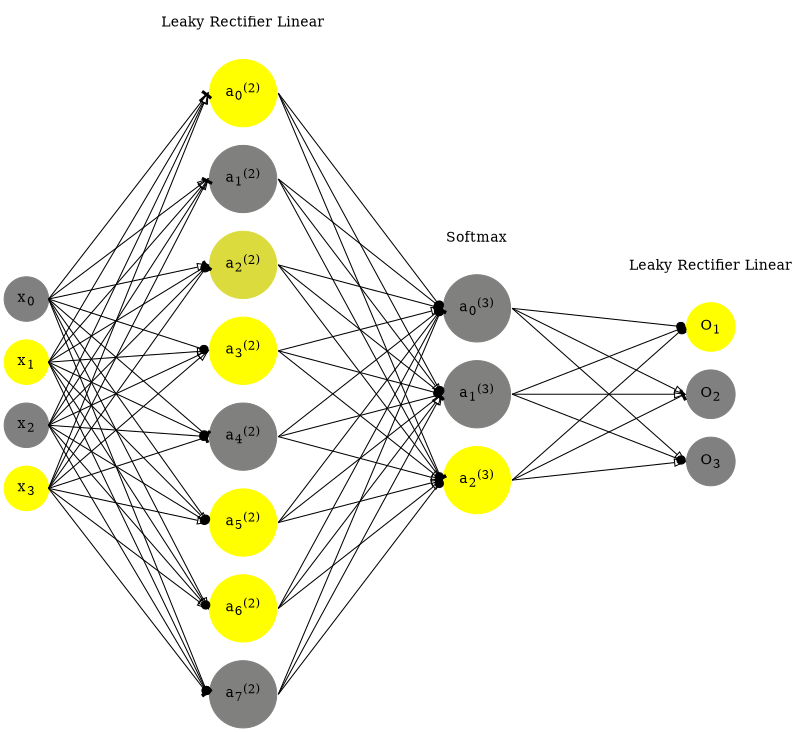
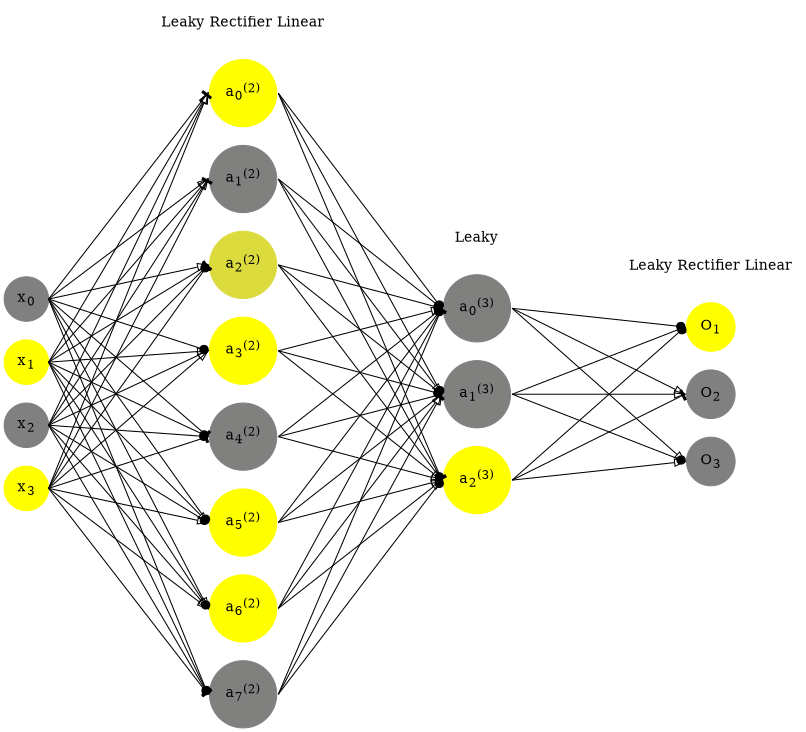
  digraph {
    rankdir=LR
    ranksep=1.4
    splines=false
    node [color="0.1667, 0.0, 0.5" fillcolor="0.1667, 0.0, 0.5" shape=circle style=filled]
    edge [headport=w style=solid tailport=e arrowhead=onormal]
    n1 [label=<x<sub>0</sub>>]
    n2 [color="0.1667, 1.0, 1.0" fillcolor="0.1667, 1.0, 1.0" label=<x<sub>1</sub>>]
    n3 [label=<x<sub>2</sub>>]
    n4 [color="0.1667, 1.0, 1.0" fillcolor="0.1667, 1.0, 1.0" label=<x<sub>3</sub>>]
    n5 [color="0.1667, 4.344552, 2.672276" fillcolor="0.1667, 4.344552, 2.672276" label=<a<sub>0</sub><sup>(2)</sup>>]
    n6 [color="0.1667, 0.001165, 0.500582" fillcolor="0.1667, 0.001165, 0.500582" label=<a<sub>1</sub><sup>(2)</sup>>]
    n7 [color="0.1667, 0.714828, 0.857414" fillcolor="0.1667, 0.714828, 0.857414" label=<a<sub>2</sub><sup>(2)</sup>>]
    n8 [color="0.1667, 7.413513, 4.206757" fillcolor="0.1667, 7.413513, 4.206757" label=<a<sub>3</sub><sup>(2)</sup>>]
    n9 [color="0.1667, 0.001420, 0.500710" fillcolor="0.1667, 0.001420, 0.500710" label=<a<sub>4</sub><sup>(2)</sup>>]
    n10 [color="0.1667, 5.186254, 3.093127" fillcolor="0.1667, 5.186254, 3.093127" label=<a<sub>5</sub><sup>(2)</sup>>]
    n11 [color="0.1667, 21.877668, 11.438834" fillcolor="0.1667, 21.877668, 11.438834" label=<a<sub>6</sub><sup>(2)</sup>>]
    n12 [color="0.1667, 0.000646, 0.500323" fillcolor="0.1667, 0.000646, 0.500323" label=<a<sub>7</sub><sup>(2)</sup>>]
    n13 [color="0.1667, 0.000003, 0.500001" fillcolor="0.1667, 0.000003, 0.500001" label=<a<sub>0</sub><sup>(3)</sup>>]
    n14 [color="0.1667, 0.000013, 0.500006" fillcolor="0.1667, 0.000013, 0.500006" label=<a<sub>1</sub><sup>(3)</sup>>]
    n15 [color="0.1667, 0.999985, 0.999992" fillcolor="0.1667, 0.999985, 0.999992" label=<a<sub>2</sub><sup>(3)</sup>>]
    n16 [color="0.1667, 1.0, 1.0" fillcolor="0.1667, 1.0, 1.0" label=<O<sub>1</sub>>]
    n17 [label=<O<sub>2</sub>>]
    n18 [label=<O<sub>3</sub>>]
    n19 [label="Leaky Rectifier Linear" shape=plaintext color="" fillcolor="" style=""]
-   n20 [label=Softmax shape=plaintext color="" fillcolor="" style=""]
+   n20 [label=Leaky shape=plaintext color="" fillcolor="" style=""]
    n21 [label="Leaky Rectifier Linear" shape=plaintext color="" fillcolor="" style=""]
    subgraph sub_1 {
      n1
    }
    subgraph sub_2 {
      n2
    }
    subgraph sub_3 {
      n3
    }
    subgraph sub_4 {
      n4
    }
    subgraph sub_5 {
      n5
    }
    subgraph sub_6 {
      n6
    }
    subgraph sub_7 {
      n7
    }
    subgraph sub_8 {
      n8
    }
    subgraph sub_9 {
      n9
    }
    subgraph sub_10 {
      n10
    }
    subgraph sub_11 {
      n11
    }
    subgraph sub_12 {
      n12
    }
    subgraph sub_13 {
      n13
    }
    subgraph sub_14 {
      n14
    }
    subgraph sub_15 {
      n15
    }
    subgraph sub_16 {
      n16
    }
    subgraph sub_17 {
      n17
    }
    subgraph sub_18 {
      n18
    }
    subgraph sub_19 {
      rank=same
      n1
      n2
      n3
      n4
    }
    subgraph sub_20 {
      rank=same
      n5
      n6
      n7
      n8
      n9
      n10
      n11
      n12
    }
    subgraph sub_21 {
      rank=same
      n13
      n14
      n15
    }
    subgraph sub_22 {
      rank=same
      n16
      n17
      n18
    }
    subgraph sub_23 {
      rank=same
      n5
      n19
    }
    subgraph sub_24 {
      rank=same
      n13
      n20
    }
    subgraph sub_25 {
      rank=same
      n16
      n21
    }
    n1 -> n2 [style=invis arrowhead=""]
    n1 -> n5 [arrowhead=tee]
    n1 -> n6
    n1 -> n7
    n1 -> n8 [arrowhead=dot]
    n1 -> n9 [arrowhead=tee]
    n1 -> n10 [arrowhead=dot]
    n1 -> n11
    n1 -> n12 [arrowhead=dot]
    n2 -> n3 [style=invis arrowhead=""]
    n2 -> n5
    n2 -> n6
    n2 -> n7 [arrowhead=tee]
    n2 -> n8
    n2 -> n9 [arrowhead=dot]
    n2 -> n10
    n2 -> n11 [arrowhead=dot]
    n2 -> n12 [arrowhead=dot]
    n3 -> n4 [style=invis arrowhead=""]
    n3 -> n5
    n3 -> n6
    n3 -> n7 [arrowhead=dot]
    n3 -> n8
    n3 -> n9 [arrowhead=dot]
    n3 -> n10 [arrowhead=dot]
    n3 -> n11
    n3 -> n12 [arrowhead=tee]
    n4 -> n5
    n4 -> n6 [arrowhead=tee]
    n4 -> n7 [arrowhead=tee]
    n4 -> n8
    n4 -> n9 [arrowhead=tee]
    n4 -> n10
    n4 -> n11
    n4 -> n12 [arrowhead=tee]
    n5 -> n6 [style=invis arrowhead=""]
    n5 -> n13 [arrowhead=dot]
    n5 -> n14 [arrowhead=dot]
    n5 -> n15 [arrowhead=tee]
    n6 -> n7 [style=invis arrowhead=""]
    n6 -> n13 [arrowhead=dot]
    n6 -> n14
    n6 -> n15 [arrowhead=tee]
    n7 -> n8 [style=invis arrowhead=""]
    n7 -> n13 [arrowhead=dot]
    n7 -> n14 [arrowhead=dot]
    n7 -> n15 [arrowhead=dot]
    n8 -> n9 [style=invis arrowhead=""]
    n8 -> n13
    n8 -> n14 [arrowhead=dot]
    n8 -> n15
    n9 -> n10 [style=invis arrowhead=""]
    n9 -> n13 [arrowhead=dot]
    n9 -> n14 [arrowhead=tee]
    n9 -> n15
    n10 -> n11 [style=invis arrowhead=""]
    n10 -> n13 [arrowhead=dot]
    n10 -> n14 [arrowhead=tee]
    n10 -> n15
    n11 -> n12 [style=invis arrowhead=""]
    n11 -> n13 [arrowhead=tee]
    n11 -> n14
    n11 -> n15
    n12 -> n13 [arrowhead=tee]
    n12 -> n14
    n12 -> n15 [arrowhead=dot]
    n13 -> n14 [style=invis arrowhead=""]
    n13 -> n16 [arrowhead=dot]
    n13 -> n17
    n13 -> n18
    n14 -> n15 [style=invis arrowhead=""]
    n14 -> n16 [arrowhead=tee]
    n14 -> n17
    n14 -> n18 [arrowhead=dot]
    n15 -> n16 [arrowhead=dot]
    n15 -> n17 [arrowhead=tee]
    n15 -> n18
    n16 -> n17 [style=invis arrowhead=""]
    n17 -> n18 [style=invis arrowhead=""]
    n19 -> n5 [style=invis arrowhead=""]
    n20 -> n13 [style=invis arrowhead=""]
    n21 -> n16 [style=invis arrowhead=""]
  }
